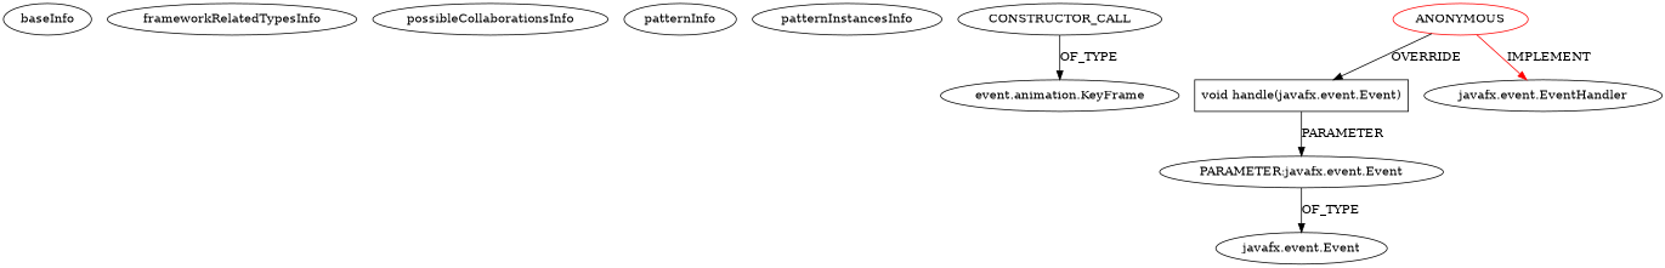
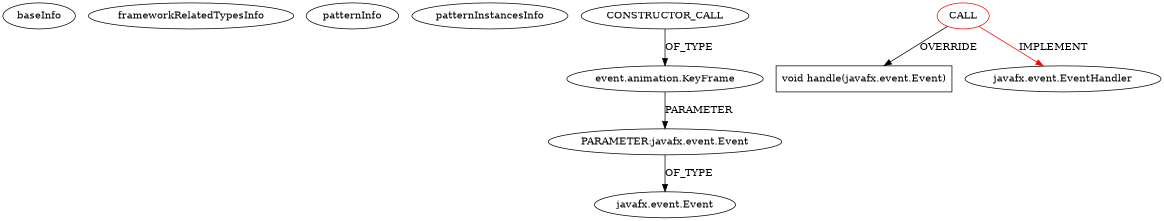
  digraph {
    node [isFrameworkType=false]
    baseInfo [category=pattern graphId=1109 isAnonymous=true possibleRelation=false isFrameworkType=""]
    frameworkRelatedTypesInfo [0="javafx.event.EventHandler" isFrameworkType=""]
-   possibleCollaborationsInfo [isFrameworkType=""]
    patternInfo [frequency=7.0 patternRootClient=0 isFrameworkType=""]
    patternInstancesInfo [0="martinezq-brainless~/martinezq-brainless/brainless-master/brainless-all/brainless-studio/src/main/java/org/mysoft/brainless/studio/gui/SimulationPreview.java~void start()~3552" 1="sebbafer-Sebanana~/sebbafer-Sebanana/Sebanana-master/src/sebanana/util/grafischeObjecten/figureke/BasicPerson.java~void doAction(sebanana.models.Modelverzameling)~4118" 2="sebbafer-Sebanana~/sebbafer-Sebanana/Sebanana-master/src/sebanana/util/grafischeObjecten/figureke/Person.java~javafx.animation.Timeline getSaaieTijdlijn(sebanana.models.Modelverzameling)~4123" isFrameworkType=""]
    n6 [label=CONSTRUCTOR_CALL vertexType=OUTSIDE_CONSTRUCTOR_CALL]
    n7 [label="event.animation.KeyFrame" vertexType=FRAMEWORK_CLASS_TYPE]
-   n8 [color=red label=ANONYMOUS vertexType=ROOT_ANONYMOUS_DECLARATION]
+   n8 [color=red label=CALL vertexType=ROOT_ANONYMOUS_DECLARATION]
    n9 [label="void handle(javafx.event.Event)" shape=box vertexType=OVERRIDING_METHOD_DECLARATION]
    n10 [label="javafx.event.EventHandler" vertexType=FRAMEWORK_INTERFACE_TYPE]
    n11 [label="PARAMETER:javafx.event.Event" vertexType=PARAMETER_DECLARATION]
    n12 [label="javafx.event.Event" vertexType=FRAMEWORK_CLASS_TYPE]
    n6 -> n7 [label=OF_TYPE]
    n8 -> n9 [label=OVERRIDE]
    n8 -> n10 [color=red label=IMPLEMENT]
-   n9 -> n11 [label=PARAMETER]
+   n7 -> n11 [label=PARAMETER]
    n11 -> n12 [label=OF_TYPE]
  }
